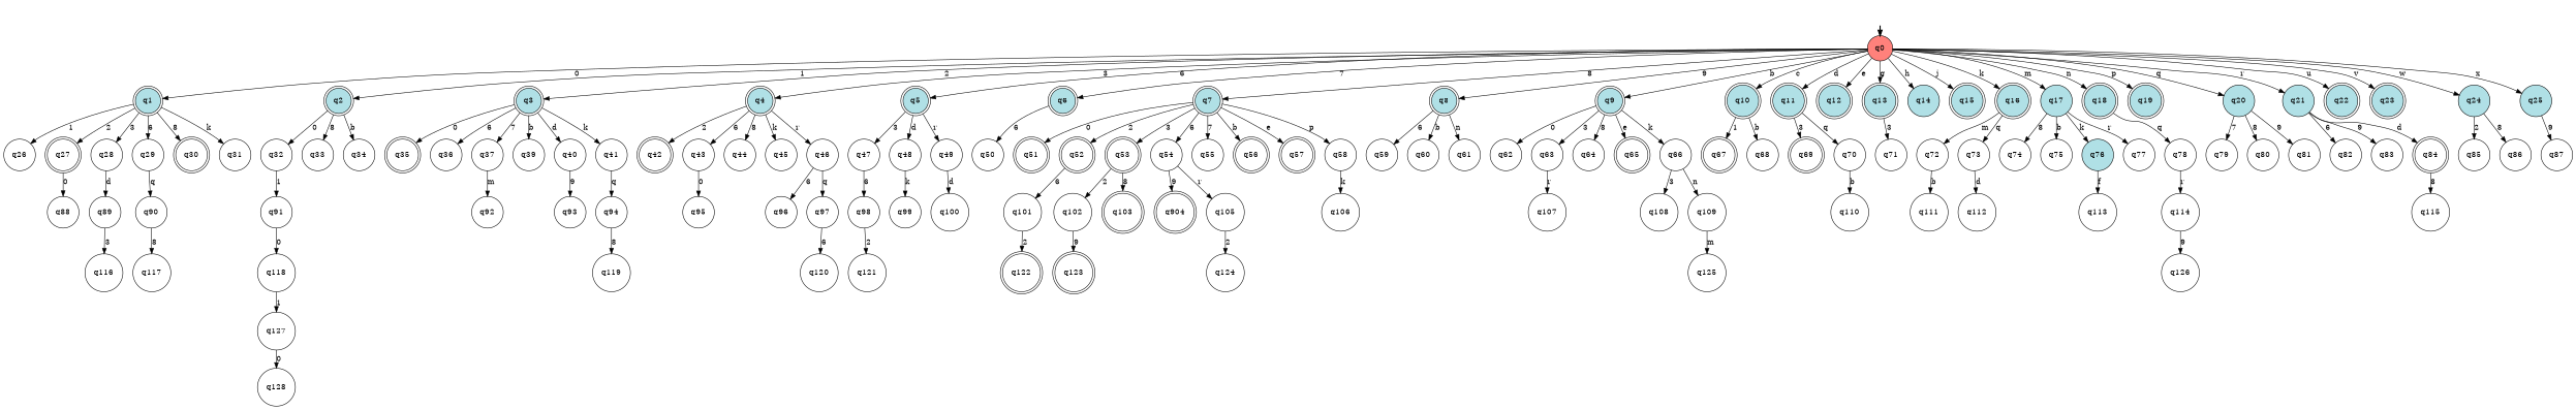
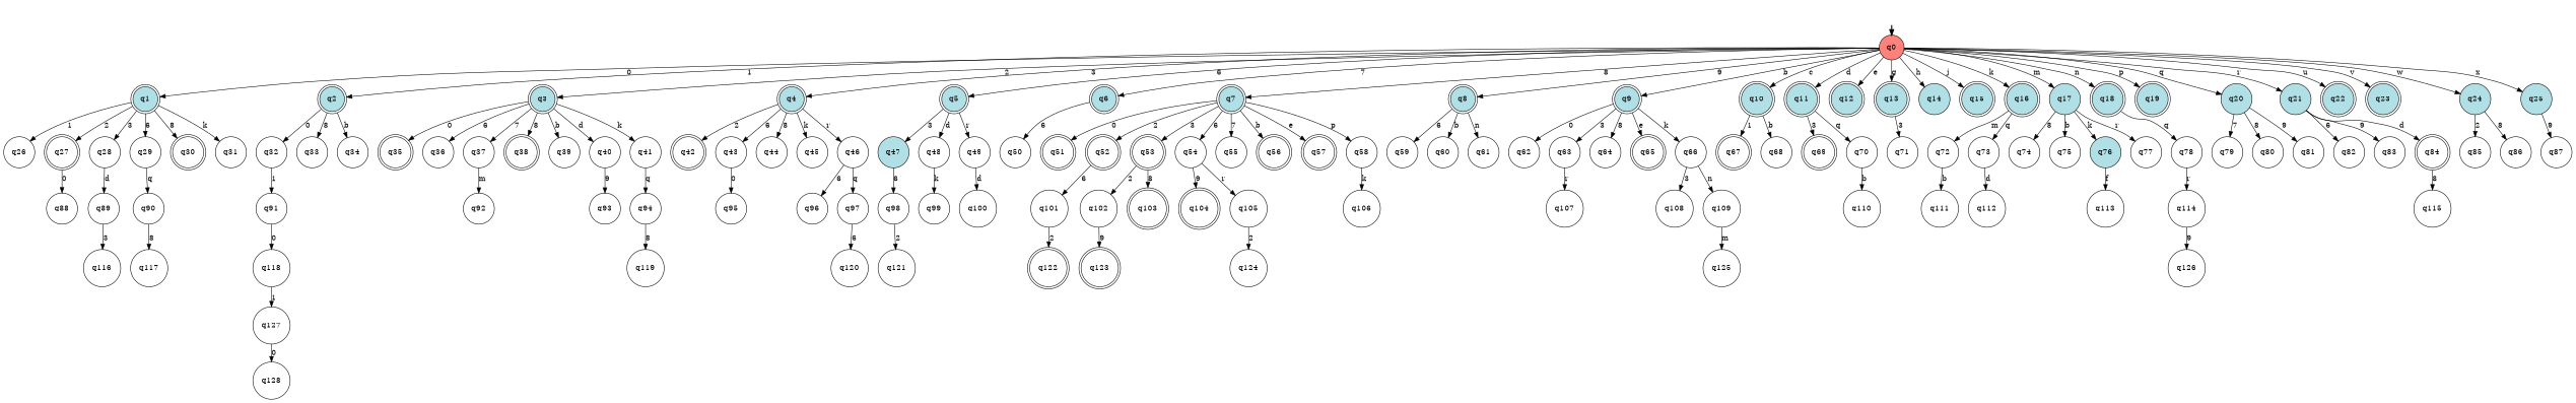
  digraph {
    rankdir=TB
    node [shape=circle style=filled color=black fillcolor=white]
    __start0 [height=0 shape=none style=invis width=0 color="" fillcolor=""]
    n2 [fillcolor="#ff817b" label=q0]
    n3 [fillcolor=powderblue label=q1 shape=doublecircle style="rounded,filled"]
    n4 [fillcolor=powderblue label=q2 shape=doublecircle style="rounded,filled"]
    n5 [fillcolor=powderblue label=q3 shape=doublecircle style="rounded,filled"]
    n6 [fillcolor=powderblue label=q4 shape=doublecircle style="rounded,filled"]
    n7 [fillcolor=powderblue label=q5 shape=doublecircle style="rounded,filled"]
    n8 [fillcolor=powderblue label=q6 shape=doublecircle style="rounded,filled"]
    n9 [fillcolor=powderblue label=q7 shape=doublecircle style="rounded,filled"]
    n10 [fillcolor=powderblue label=q8 shape=doublecircle style="rounded,filled"]
    n11 [fillcolor=powderblue label=q9 shape=doublecircle style="rounded,filled"]
    n12 [fillcolor=powderblue label=q10 shape=doublecircle style="rounded,filled"]
    n13 [fillcolor=powderblue label=q11 shape=doublecircle style="rounded,filled"]
    n14 [fillcolor=powderblue label=q12 shape=doublecircle style="rounded,filled"]
    n15 [fillcolor=powderblue label=q13 shape=doublecircle style="rounded,filled"]
    n16 [fillcolor=powderblue label=q14]
    n17 [fillcolor=powderblue label=q15 shape=doublecircle style="rounded,filled"]
    n18 [fillcolor=powderblue label=q16 shape=doublecircle style="rounded,filled"]
    n19 [fillcolor=powderblue label=q17]
    n20 [fillcolor=powderblue label=q18 shape=doublecircle style="rounded,filled"]
    n21 [fillcolor=powderblue label=q19 shape=doublecircle style="rounded,filled"]
    n22 [fillcolor=powderblue label=q20]
    n23 [fillcolor=powderblue label=q21]
    n24 [fillcolor=powderblue label=q22 shape=doublecircle style="rounded,filled"]
    n25 [fillcolor=powderblue label=q23 shape=doublecircle style="rounded,filled"]
    n26 [fillcolor=powderblue label=q24]
    n27 [fillcolor=powderblue label=q25]
    n28 [label=q26]
    n29 [label=q27 shape=doublecircle style="rounded,filled"]
    n30 [label=q28]
    n31 [label=q29]
    n32 [label=q30 shape=doublecircle style="rounded,filled"]
    n33 [label=q31]
    n34 [label=q32]
    n35 [label=q33]
    n36 [label=q34]
    n37 [label=q35 shape=doublecircle style="rounded,filled"]
    n38 [label=q36]
    n39 [label=q37]
+   n40 [label=q38 shape=doublecircle style="rounded,filled"]
    n41 [label=q39]
    n42 [label=q40]
    n43 [label=q41]
    n44 [label=q42 shape=doublecircle style="rounded,filled"]
    n45 [label=q43]
    n46 [label=q44]
    n47 [label=q45]
    n48 [label=q46]
-   n49 [label=q47]
+   n49 [fillcolor=powderblue label=q47]
    n50 [label=q48]
    n51 [label=q49]
    n52 [label=q50]
    n53 [label=q51 shape=doublecircle style="rounded,filled"]
    n54 [label=q52 shape=doublecircle style="rounded,filled"]
    n55 [label=q53 shape=doublecircle style="rounded,filled"]
    n56 [label=q54]
    n57 [label=q55]
    n58 [label=q56 shape=doublecircle style="rounded,filled"]
    n59 [label=q57 shape=doublecircle style="rounded,filled"]
    n60 [label=q58]
    n61 [label=q59]
    n62 [label=q60]
    n63 [label=q61]
    n64 [label=q62]
    n65 [label=q63]
    n66 [label=q64]
    n67 [label=q65 shape=doublecircle style="rounded,filled"]
    n68 [label=q66]
    n69 [label=q67 shape=doublecircle style="rounded,filled"]
    n70 [label=q68]
    n71 [label=q69 shape=doublecircle style="rounded,filled"]
    n72 [label=q70]
    n73 [label=q71]
    n74 [label=q72]
    n75 [label=q73]
    n76 [label=q74]
    n77 [label=q75]
    n78 [fillcolor=powderblue label=q76]
    n79 [label=q77]
    n80 [label=q78]
    n81 [label=q79]
    n82 [label=q80]
    n83 [label=q81]
    n84 [label=q82]
    n85 [label=q83]
    n86 [label=q84 shape=doublecircle style="rounded,filled"]
    n87 [label=q85]
    n88 [label=q86]
    n89 [label=q87]
    n90 [label=q88]
    n91 [label=q89]
    n92 [label=q90]
    n93 [label=q91]
    n94 [label=q92]
    n95 [label=q93]
    n96 [label=q94]
    n97 [label=q95]
    n98 [label=q96]
    n99 [label=q97]
    n100 [label=q98]
    n101 [label=q99]
    n102 [label=q100]
    n103 [label=q101]
    n104 [label=q102]
    n105 [label=q103 shape=doublecircle style="rounded,filled"]
-   n106 [label=q904 shape=doublecircle style="rounded,filled"]
+   n106 [label=q104 shape=doublecircle style="rounded,filled"]
    n107 [label=q105]
    n108 [label=q106]
    n109 [label=q107]
    n110 [label=q108]
    n111 [label=q109]
    n112 [label=q110]
    n113 [label=q111]
    n114 [label=q112]
    n115 [label=q113]
    n116 [label=q114]
    n117 [label=q115]
    n118 [label=q116]
    n119 [label=q117]
    n120 [label=q118]
    n121 [label=q119]
    n122 [label=q120]
    n123 [label=q121]
    n124 [label=q122 shape=doublecircle style="rounded,filled"]
    n125 [label=q123 shape=doublecircle style="rounded,filled"]
    n126 [label=q124]
    n127 [label=q125]
    n128 [label=q126]
    n129 [label=q127]
    n130 [label=q128]
    subgraph cluster_1 {
      nodesep=0.15
      ranksep=0.15
      style=invis
      __start0
      n2
    }
    __start0 -> n2 [penwidth=2]
    n2 -> n3 [label=0]
    n2 -> n4 [label=1]
    n2 -> n5 [label=2]
    n2 -> n6 [label=3]
    n2 -> n7 [label=6]
    n2 -> n8 [label=7]
    n2 -> n9 [label=8]
    n2 -> n10 [label=9]
    n2 -> n11 [label=b]
    n2 -> n12 [label=c]
    n2 -> n13 [label=d]
    n2 -> n14 [label=e]
    n2 -> n15 [label=g]
    n2 -> n16 [label=h]
    n2 -> n17 [label=j]
    n2 -> n18 [label=k]
    n2 -> n19 [label=m]
    n2 -> n20 [label=n]
    n2 -> n21 [label=p]
    n2 -> n22 [label=q]
    n2 -> n23 [label=r]
    n2 -> n24 [label=u]
    n2 -> n25 [label=v]
    n2 -> n26 [label=w]
    n2 -> n27 [label=x]
    n3 -> n28 [label=1]
    n3 -> n29 [label=2]
    n3 -> n30 [label=3]
    n3 -> n31 [label=6]
    n3 -> n32 [label=8]
    n3 -> n33 [label=k]
    n4 -> n34 [label=0]
    n4 -> n35 [label=8]
    n4 -> n36 [label=b]
    n5 -> n37 [label=0]
    n5 -> n38 [label=6]
    n5 -> n39 [label=7]
+   n5 -> n40 [label=8]
    n5 -> n41 [label=b]
    n5 -> n42 [label=d]
    n5 -> n43 [label=k]
    n6 -> n44 [label=2]
    n6 -> n45 [label=6]
    n6 -> n46 [label=8]
    n6 -> n47 [label=k]
    n6 -> n48 [label=r]
    n7 -> n49 [label=3]
    n7 -> n50 [label=d]
    n7 -> n51 [label=r]
    n8 -> n52 [label=6]
    n9 -> n53 [label=0]
    n9 -> n54 [label=2]
    n9 -> n55 [label=3]
    n9 -> n56 [label=6]
    n9 -> n57 [label=7]
    n9 -> n58 [label=b]
    n9 -> n59 [label=e]
    n9 -> n60 [label=p]
    n10 -> n61 [label=6]
    n10 -> n62 [label=b]
    n10 -> n63 [label=n]
    n11 -> n64 [label=0]
    n11 -> n65 [label=3]
    n11 -> n66 [label=8]
    n11 -> n67 [label=e]
    n11 -> n68 [label=k]
    n12 -> n69 [label=1]
    n12 -> n70 [label=b]
    n13 -> n71 [label=3]
    n13 -> n72 [label=q]
    n15 -> n73 [label=3]
    n18 -> n74 [label=m]
    n18 -> n75 [label=q]
    n19 -> n76 [label=8]
    n19 -> n77 [label=b]
    n19 -> n78 [label=k]
    n19 -> n79 [label=r]
    n20 -> n80 [label=q]
    n22 -> n81 [label=7]
    n22 -> n82 [label=8]
    n22 -> n83 [label=9]
    n23 -> n84 [label=6]
    n23 -> n85 [label=9]
    n23 -> n86 [label=d]
    n26 -> n87 [label=2]
    n26 -> n88 [label=8]
    n27 -> n89 [label=9]
    n29 -> n90 [label=0]
    n30 -> n91 [label=d]
    n31 -> n92 [label=q]
    n34 -> n93 [label=1]
    n39 -> n94 [label=m]
    n42 -> n95 [label=9]
    n43 -> n96 [label=q]
    n45 -> n97 [label=0]
    n48 -> n98 [label=6]
    n48 -> n99 [label=q]
    n49 -> n100 [label=6]
    n50 -> n101 [label=k]
    n51 -> n102 [label=d]
    n54 -> n103 [label=6]
    n55 -> n104 [label=2]
    n55 -> n105 [label=8]
    n56 -> n106 [label=9]
    n56 -> n107 [label=r]
    n60 -> n108 [label=k]
    n65 -> n109 [label=r]
    n68 -> n110 [label=3]
    n68 -> n111 [label=n]
    n72 -> n112 [label=b]
    n74 -> n113 [label=b]
    n75 -> n114 [label=d]
    n78 -> n115 [label=f]
    n80 -> n116 [label=r]
    n86 -> n117 [label=8]
    n91 -> n118 [label=3]
    n92 -> n119 [label=8]
    n93 -> n120 [label=0]
    n96 -> n121 [label=8]
    n99 -> n122 [label=6]
    n100 -> n123 [label=2]
    n103 -> n124 [label=2]
    n104 -> n125 [label=9]
    n107 -> n126 [label=2]
    n111 -> n127 [label=m]
    n116 -> n128 [label=9]
    n120 -> n129 [label=1]
    n129 -> n130 [label=0]
  }
